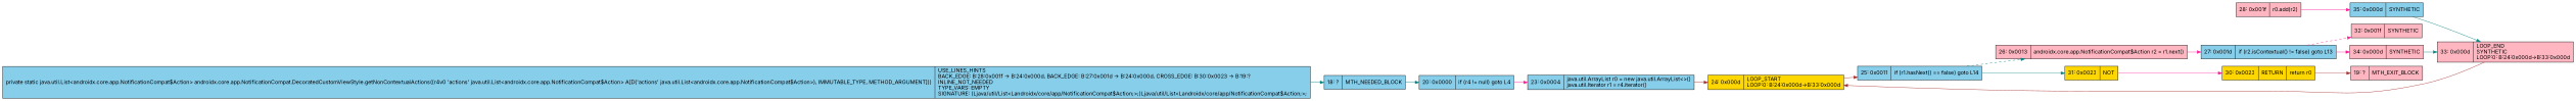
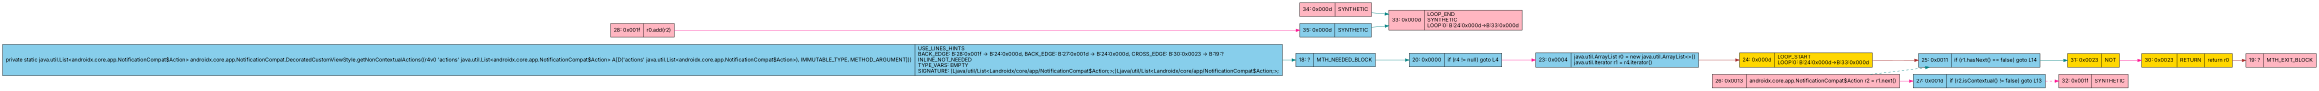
  digraph {
    fontname=Inter
    rankdir=LR
    node [fillcolor=skyblue fontname=Inter shape=record style=filled]
    edge [color=teal fontname=Inter]
    n1 [label="{18\:\ ?|MTH_NEEDED_BLOCK\l}"]
    n2 [label="{20\:\ 0x0000|if (r4 != null) goto L4\l}"]
    n3 [label="{23\:\ 0x0004|java.util.ArrayList r0 = new java.util.ArrayList\<\>()\ljava.util.Iterator r1 = r4.iterator()\l}"]
    n4 [fillcolor=gold label="{24\:\ 0x000d|LOOP_START\lLOOP:0: B:24:0x000d\-\>B:33:0x000d\l}"]
    n5 [fillcolor=lightpink label="{19\:\ ?|MTH_EXIT_BLOCK\l}"]
    n6 [label="{25\:\ 0x0011|if (r1.hasNext() == false) goto L14\l}"]
    n7 [fillcolor=lightpink label="{26\:\ 0x0013|androidx.core.app.NotificationCompat$Action r2 = r1.next()\l}"]
    n8 [fillcolor=gold label="{31\:\ 0x0023|NOT\l}"]
    n9 [label="{27\:\ 0x001d|if (r2.isContextual() != false) goto L13\l}"]
    n10 [fillcolor=gold label="{30\:\ 0x0023|RETURN\l|return r0\l}"]
    n11 [fillcolor=lightpink label="{32\:\ 0x001f|SYNTHETIC\l}"]
    n12 [fillcolor=lightpink label="{34\:\ 0x000d|SYNTHETIC\l}"]
    n13 [fillcolor=lightpink label="{33\:\ 0x000d|LOOP_END\lSYNTHETIC\lLOOP:0: B:24:0x000d\-\>B:33:0x000d\l}"]
    n14 [fillcolor=lightpink label="{28\:\ 0x001f|r0.add(r2)\l}"]
    n15 [label="{35\:\ 0x000d|SYNTHETIC\l}"]
    n16 [label="{private static java.util.List\<androidx.core.app.NotificationCompat$Action\> androidx.core.app.NotificationCompat.DecoratedCustomViewStyle.getNonContextualActions((r4v0 'actions' java.util.List\<androidx.core.app.NotificationCompat$Action\> A[D('actions' java.util.List\<androidx.core.app.NotificationCompat$Action\>), IMMUTABLE_TYPE, METHOD_ARGUMENT]))  | USE_LINES_HINTS\lBACK_EDGE: B:28:0x001f \-\> B:24:0x000d, BACK_EDGE: B:27:0x001d \-\> B:24:0x000d, CROSS_EDGE: B:30:0x0023 \-\> B:19:?\lINLINE_NOT_NEEDED\lTYPE_VARS: EMPTY\lSIGNATURE: (Ljava\/util\/List\<Landroidx\/core\/app\/NotificationCompat$Action;\>;)Ljava\/util\/List\<Landroidx\/core\/app\/NotificationCompat$Action;\>;\l}"]
    n1 -> n2
    n2 -> n3 [color=deeppink]
    n3 -> n4 [color=brown]
    n4 -> n6 [color=brown]
-   n6 -> n7 [style=dashed]
+   n7 -> n6 [style=dashed]
    n6 -> n8
    n7 -> n9 [color=deeppink]
    n8 -> n10 [color=deeppink]
    n9 -> n11 [color=deeppink style=dashed]
-   n9 -> n12 [color=deeppink]
    n10 -> n5 [color=brown]
    n12 -> n13
-   n13 -> n4 [color=brown]
    n14 -> n15 [color=deeppink]
    n15 -> n13
    n16 -> n1
  }
